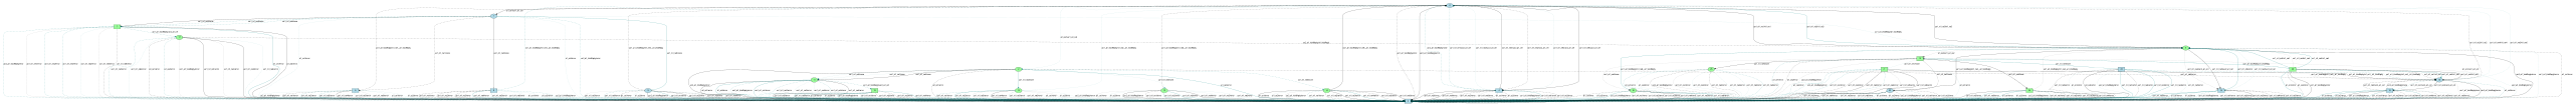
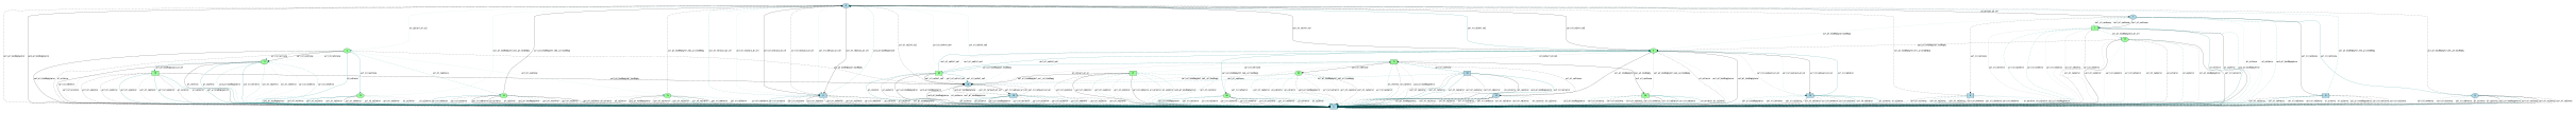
  digraph {
    fontname="Open Sans"
    node [fillcolor=palegreen fontname="Open Sans" shape=ellipse style=filled]
    edge [arrowhead=dot color=teal fontname="Open Sans" style=dashed]
    n1 [fillcolor=lightblue label=0]
    n2 [fillcolor=lightblue label=1]
    n3 [label=2]
    n4 [fillcolor=lightblue label=3 shape=box]
    n5 [fillcolor=lightblue label=4 shape=note]
    n6 [label=5]
    n7 [fillcolor=lightblue label=6 shape=note]
    n8 [label=7 shape=note]
    n9 [fillcolor=lightblue label=8 shape=note]
    n10 [fillcolor=lightblue label=9]
    n11 [fillcolor=lightblue label=10]
    n12 [label=11 shape=octagon]
    n13 [label=12 shape=octagon]
    n14 [label=13 shape=octagon]
    n15 [label=14 shape=octagon]
    n16 [label=15 shape=note]
    n17 [fillcolor=lightblue label=16 shape=note]
    n18 [label=17 shape=octagon]
    n19 [fillcolor=lightblue label=18 shape=note]
    n20 [label=19 shape=box]
    n21 [label=20 shape=note]
    n22 [label=21 shape=box]
    n23 [fillcolor=lightblue label=52]
    n24 [fillcolor=lightblue label=23 shape=box]
    n25 [label=24 shape=note]
    n26 [label=25]
    n27 [label=26]
    n1 -> n2 [arrowhead=diamond color=black label="ai1_ce1/usr1_ai1_ce1" style=solid]
    n1 -> n3 [label="ai1_ce2/usr1_ai1_ce2" style=dotted]
    n1 -> n4 [arrowhead=odot color=black label="usr1_ai1_VoidReply/error"]
    n1 -> n4 [arrowhead=diamond color=black label="usr2_ai1_VoidReply/error" style=solid]
    n1 -> n5 [arrowhead=odot label="usr1_ni1_ne1/usr2_ai1_ce1"]
    n1 -> n5 [label="usr1_ni1_ne2/usr2_ai1_ce1" style=dotted]
    n1 -> n5 [arrowhead=odot color=black label="usr1_ni1_ne3/usr2_ai1_ce1" style=solid]
    n1 -> n5 [color=black label="usr1_ni1_ne4/usr2_ai1_ce1"]
    n1 -> n5 [label="usr1_ni1_ne5/usr2_ai1_ce1" style=dotted]
    n1 -> n5 [arrowhead=diamond color=black label="usr1_ni1_ne6/usr2_ai1_ce1" style=solid]
    n2 -> n4 [label="ai1_ce1/error" style=dotted]
    n2 -> n4 [label="ai1_ce2/error" style=dotted]
    n2 -> n4 [label="usr2_ai1_VoidReply/error"]
    n2 -> n6 [label="usr1_ai1_VoidReply/ai1_VoidReply" style=dotted]
    n2 -> n7 [arrowhead=diamond color=black label="usr1_ni1_ne1/none"]
    n2 -> n8 [arrowhead=diamond color=black label="usr1_ni1_ne2/none" style=solid]
    n2 -> n8 [arrowhead=odot label="usr1_ni1_ne4/none"]
    n2 -> n8 [arrowhead=diamond label="usr1_ni1_ne6/none"]
    n2 -> n9 [arrowhead=odot color=black label="usr1_ni1_ne3/none" style=solid]
    n2 -> n10 [arrowhead=odot label="usr1_ni1_ne5/none" style=solid]
    n3 -> n4 [arrowhead=odot color=black label="ai1_ce1/error"]
    n3 -> n4 [arrowhead=diamond label="ai1_ce2/error" style=solid]
    n3 -> n4 [color=black label="usr2_ai1_VoidReply/error" style=solid]
-   n3 -> n11 [arrowhead=diamond color=black label="usr1_ni1_ne5/error"]
+   n3 -> n11 [arrowhead=diamond color=black label="usr1_ai1_VoidReply/ai1_VoidReply"]
    n3 -> n12 [arrowhead=diamond label="usr1_ni1_ne1/none" style=dotted]
    n3 -> n12 [arrowhead=diamond color=black label="usr1_ni1_ne3/none" style=solid]
    n3 -> n12 [arrowhead=diamond label="usr1_ni1_ne5/none" style=dotted]
    n3 -> n13 [arrowhead=diamond label="usr1_ni1_ne2/none" style=solid]
    n3 -> n14 [label="usr1_ni1_ne4/none" style=dotted]
    n3 -> n15 [label="usr1_ni1_ne6/none"]
    n4 -> n4 [color=black label="ai1_ce1/error"]
    n4 -> n4 [arrowhead=odot label="ai1_ce2/error"]
    n4 -> n4 [label="usr1_ai1_VoidReply/error" style=solid]
    n4 -> n4 [arrowhead=odot label="usr2_ai1_VoidReply/error"]
    n4 -> n4 [color=black label="usr1_ni1_ne1/error"]
    n4 -> n4 [arrowhead=diamond color=black label="usr1_ni1_ne2/error"]
    n4 -> n4 [arrowhead=odot label="usr1_ni1_ne3/error"]
    n4 -> n4 [arrowhead=odot color=black label="usr1_ni1_ne4/error"]
    n4 -> n4 [arrowhead=diamond label="usr1_ni1_ne5/error" style=solid]
    n4 -> n4 [arrowhead=odot color=black label="usr1_ni1_ne6/error" style=solid]
    n5 -> n1 [label="usr2_ai1_VoidReply/none"]
    n5 -> n4 [color=black label="ai1_ce1/error"]
    n5 -> n4 [arrowhead=odot color=black label="ai1_ce2/error"]
    n5 -> n4 [arrowhead=diamond label="usr1_ai1_VoidReply/error" style=dotted]
    n5 -> n4 [label="usr1_ni1_ne1/error" style=solid]
    n5 -> n4 [color=black label="usr1_ni1_ne2/error"]
    n5 -> n4 [color=black label="usr1_ni1_ne3/error" style=solid]
    n5 -> n4 [arrowhead=odot color=black label="usr1_ni1_ne4/error" style=solid]
    n5 -> n4 [arrowhead=odot color=black label="usr1_ni1_ne5/error"]
    n5 -> n4 [arrowhead=odot color=black label="usr1_ni1_ne6/error" style=dotted]
    n6 -> n1 [arrowhead=diamond color=black label="usr1_ni1_ne1/ni1_ne1" style=solid]
    n6 -> n1 [label="usr1_ni1_ne3/ni1_ne3" style=solid]
    n6 -> n1 [arrowhead=odot color=black label="usr1_ni1_ne5/ni1_ne5" style=solid]
    n6 -> n4 [arrowhead=odot color=black label="ai1_ce1/error"]
    n6 -> n4 [label="usr1_ai1_VoidReply/error" style=dotted]
    n6 -> n4 [color=black label="usr2_ai1_VoidReply/error" style=solid]
    n6 -> n16 [color=black label="ai1_ce2/usr1_ai1_ce2" style=dotted]
    n6 -> n17 [arrowhead=diamond label="usr1_ni1_ne2/usr2_ai1_ce1" style=dotted]
    n6 -> n17 [color=black label="usr1_ni1_ne4/usr2_ai1_ce1" style=dotted]
    n6 -> n17 [color=black label="usr1_ni1_ne6/usr2_ai1_ce1" style=solid]
    n7 -> n1 [arrowhead=odot color=black label="usr1_ai1_VoidReply/ni1_ne1__ai1_VoidReply"]
    n7 -> n4 [arrowhead=diamond label="ai1_ce1/error" style=dotted]
    n7 -> n4 [arrowhead=odot label="ai1_ce2/error" style=dotted]
    n7 -> n4 [arrowhead=diamond label="usr2_ai1_VoidReply/error" style=dotted]
    n7 -> n4 [color=black label="usr1_ni1_ne1/error"]
    n7 -> n4 [arrowhead=diamond label="usr1_ni1_ne2/error"]
    n7 -> n4 [arrowhead=odot label="usr1_ni1_ne3/error"]
    n7 -> n4 [color=black label="usr1_ni1_ne4/error" style=solid]
    n7 -> n4 [arrowhead=diamond color=black label="usr1_ni1_ne5/error" style=dotted]
    n7 -> n4 [color=black label="usr1_ni1_ne6/error" style=dotted]
    n8 -> n4 [label="ai1_ce1/error" style=solid]
    n8 -> n4 [color=black label="ai1_ce2/error" style=solid]
    n8 -> n4 [arrowhead=odot label="usr2_ai1_VoidReply/error"]
    n8 -> n4 [arrowhead=odot color=black label="usr1_ni1_ne1/error" style=dotted]
    n8 -> n4 [arrowhead=diamond label="usr1_ni1_ne2/error"]
    n8 -> n4 [arrowhead=diamond label="usr1_ni1_ne3/error"]
    n8 -> n4 [arrowhead=diamond label="usr1_ni1_ne4/error" style=dotted]
    n8 -> n4 [color=black label="usr1_ni1_ne5/error" style=dotted]
    n8 -> n4 [color=black label="usr1_ni1_ne6/error"]
    n8 -> n18 [arrowhead=diamond label="usr1_ai1_VoidReply/usr2_ai1_ce1"]
    n9 -> n1 [arrowhead=diamond label="usr1_ai1_VoidReply/ni1_ne3__ai1_VoidReply"]
    n9 -> n4 [arrowhead=diamond label="ai1_ce1/error" style=dotted]
    n9 -> n4 [label="ai1_ce2/error" style=dotted]
    n9 -> n4 [arrowhead=odot label="usr2_ai1_VoidReply/error"]
    n9 -> n4 [arrowhead=diamond color=black label="usr1_ni1_ne1/error"]
    n9 -> n4 [arrowhead=diamond color=black label="usr1_ni1_ne2/error"]
    n9 -> n4 [color=black label="usr1_ni1_ne3/error"]
    n9 -> n4 [arrowhead=odot label="usr1_ni1_ne4/error" style=solid]
    n9 -> n4 [arrowhead=diamond label="usr1_ni1_ne5/error"]
    n9 -> n4 [arrowhead=odot label="usr1_ni1_ne6/error" style=dotted]
    n10 -> n1 [arrowhead=diamond color=black label="usr1_ai1_VoidReply/ni1_ne5__ai1_VoidReply"]
    n10 -> n4 [arrowhead=odot color=black label="ai1_ce1/error"]
    n10 -> n4 [label="ai1_ce2/error" style=dotted]
    n10 -> n4 [arrowhead=diamond color=black label="usr2_ai1_VoidReply/error" style=solid]
    n10 -> n4 [label="usr1_ni1_ne1/error" style=solid]
    n10 -> n4 [arrowhead=odot color=black label="usr1_ni1_ne2/error" style=solid]
    n10 -> n4 [arrowhead=odot color=black label="usr1_ni1_ne3/error"]
    n10 -> n4 [arrowhead=diamond label="usr1_ni1_ne4/error" style=dotted]
    n10 -> n4 [arrowhead=diamond color=black label="usr1_ni1_ne5/error" style=dotted]
    n10 -> n4 [arrowhead=odot label="usr1_ni1_ne6/error"]
    n11 -> n1 [color=black label="usr1_ni1_ne2/ni1_ne2"]
    n11 -> n1 [arrowhead=odot label="usr1_ni1_ne4/ni1_ne4" style=dotted]
    n11 -> n1 [label="usr1_ni1_ne6/ni1_ne6" style=dotted]
    n11 -> n4 [label="ai1_ce2/error"]
    n11 -> n4 [arrowhead=diamond color=black label="usr1_ai1_VoidReply/error" style=dotted]
    n11 -> n4 [arrowhead=odot color=black label="usr2_ai1_VoidReply/error" style=solid]
    n11 -> n16 [color=black label="ai1_ce1/usr1_ai1_ce1" style=dotted]
    n11 -> n19 [arrowhead=diamond label="usr1_ni1_ne1/usr2_ai1_ce1"]
    n11 -> n19 [arrowhead=diamond color=black label="usr1_ni1_ne3/usr2_ai1_ce1" style=solid]
    n11 -> n19 [arrowhead=odot color=black label="usr1_ni1_ne5/usr2_ai1_ce1"]
    n12 -> n4 [arrowhead=odot color=black label="ai1_ce1/error" style=solid]
    n12 -> n4 [arrowhead=diamond label="ai1_ce2/error" style=solid]
    n12 -> n4 [label="usr2_ai1_VoidReply/error"]
    n12 -> n4 [arrowhead=diamond label="usr1_ni1_ne1/error" style=solid]
    n12 -> n4 [arrowhead=odot label="usr1_ni1_ne2/error"]
    n12 -> n4 [arrowhead=diamond label="usr1_ni1_ne3/error" style=dotted]
    n12 -> n4 [label="usr1_ni1_ne4/error" style=dotted]
    n12 -> n4 [arrowhead=diamond label="usr1_ni1_ne5/error"]
    n12 -> n4 [arrowhead=odot color=black label="usr1_ni1_ne6/error" style=solid]
    n12 -> n20 [arrowhead=diamond label="usr1_ai1_VoidReply/usr2_ai1_ce1"]
    n13 -> n1 [label="usr1_ai1_VoidReply/ni1_ne2__ai1_VoidReply" style=dotted]
    n13 -> n4 [arrowhead=diamond label="ai1_ce1/error" style=dotted]
    n13 -> n4 [color=black label="ai1_ce2/error" style=dotted]
    n13 -> n4 [arrowhead=diamond label="usr2_ai1_VoidReply/error" style=dotted]
    n13 -> n4 [arrowhead=odot label="usr1_ni1_ne1/error"]
    n13 -> n4 [arrowhead=odot label="usr1_ni1_ne2/error" style=solid]
    n13 -> n4 [arrowhead=odot color=black label="usr1_ni1_ne3/error" style=dotted]
    n13 -> n4 [arrowhead=diamond color=black label="usr1_ni1_ne4/error" style=solid]
    n13 -> n4 [label="usr1_ni1_ne5/error"]
    n13 -> n4 [arrowhead=diamond label="usr1_ni1_ne6/error" style=dotted]
    n14 -> n1 [arrowhead=diamond color=black label="usr1_ai1_VoidReply/ni1_ne4__ai1_VoidReply"]
    n14 -> n4 [arrowhead=odot color=black label="ai1_ce1/error" style=dotted]
    n14 -> n4 [arrowhead=diamond label="ai1_ce2/error" style=dotted]
    n14 -> n4 [arrowhead=diamond color=black label="usr2_ai1_VoidReply/error" style=solid]
    n14 -> n4 [color=black label="usr1_ni1_ne1/error"]
    n14 -> n4 [arrowhead=diamond label="usr1_ni1_ne2/error" style=solid]
    n14 -> n4 [arrowhead=diamond label="usr1_ni1_ne3/error" style=solid]
    n14 -> n4 [arrowhead=odot color=black label="usr1_ni1_ne4/error" style=solid]
    n14 -> n4 [arrowhead=diamond label="usr1_ni1_ne5/error" style=dotted]
    n14 -> n4 [label="usr1_ni1_ne6/error" style=dotted]
    n15 -> n1 [arrowhead=diamond color=black label="usr1_ai1_VoidReply/ni1_ne6__ai1_VoidReply" style=solid]
    n15 -> n4 [arrowhead=odot color=black label="ai1_ce1/error" style=solid]
    n15 -> n4 [arrowhead=odot label="ai1_ce2/error" style=dotted]
    n15 -> n4 [color=black label="usr2_ai1_VoidReply/error" style=dotted]
    n15 -> n4 [arrowhead=odot label="usr1_ni1_ne1/error"]
    n15 -> n4 [arrowhead=diamond color=black label="usr1_ni1_ne2/error"]
    n15 -> n4 [arrowhead=diamond color=black label="usr1_ni1_ne3/error" style=solid]
    n15 -> n4 [label="usr1_ni1_ne4/error" style=solid]
    n15 -> n4 [color=black label="usr1_ni1_ne5/error"]
    n15 -> n4 [arrowhead=odot color=black label="usr1_ni1_ne6/error" style=solid]
    n16 -> n4 [label="ai1_ce1/error"]
    n16 -> n4 [arrowhead=odot color=black label="ai1_ce2/error"]
    n16 -> n4 [arrowhead=odot color=black label="usr2_ai1_VoidReply/error" style=dotted]
    n16 -> n21 [arrowhead=odot label="usr1_ai1_VoidReply/ai1_VoidReply" style=solid]
    n16 -> n22 [arrowhead=odot label="usr1_ni1_ne1/none" style=dotted]
    n16 -> n23 [arrowhead=diamond color=black label="usr1_ni1_ne2/none"]
    n16 -> n24 [arrowhead=odot label="usr1_ni1_ne3/none" style=solid]
    n16 -> n25 [color=black label="usr1_ni1_ne4/none" style=solid]
    n16 -> n26 [arrowhead=diamond color=black label="usr1_ni1_ne5/none" style=solid]
    n16 -> n27 [color=black label="usr1_ni1_ne6/none" style=dotted]
    n17 -> n4 [arrowhead=diamond label="ai1_ce1/error" style=solid]
    n17 -> n4 [arrowhead=odot label="ai1_ce2/error" style=dotted]
    n17 -> n4 [label="usr1_ai1_VoidReply/error"]
    n17 -> n4 [label="usr1_ni1_ne1/error" style=dotted]
    n17 -> n4 [label="usr1_ni1_ne2/error" style=dotted]
    n17 -> n4 [arrowhead=odot color=black label="usr1_ni1_ne3/error" style=solid]
    n17 -> n4 [arrowhead=diamond color=black label="usr1_ni1_ne4/error"]
    n17 -> n4 [arrowhead=diamond color=black label="usr1_ni1_ne5/error"]
    n17 -> n4 [arrowhead=odot label="usr1_ni1_ne6/error" style=solid]
    n17 -> n6 [label="usr1_ni1_ne5/error" style=solid]
    n18 -> n4 [color=black label="ai1_ce1/error"]
    n18 -> n4 [arrowhead=odot label="ai1_ce2/error"]
    n18 -> n4 [arrowhead=diamond color=black label="usr1_ai1_VoidReply/error" style=dotted]
    n18 -> n4 [arrowhead=odot color=black label="usr1_ni1_ne1/error" style=solid]
    n18 -> n4 [arrowhead=odot color=black label="usr1_ni1_ne2/error" style=dotted]
    n18 -> n4 [color=black label="usr1_ni1_ne3/error" style=solid]
    n18 -> n4 [label="usr1_ni1_ne4/error" style=dotted]
    n18 -> n4 [arrowhead=diamond label="usr1_ni1_ne5/error"]
    n18 -> n4 [arrowhead=odot label="usr1_ni1_ne6/error" style=dotted]
    n18 -> n6 [color=black label="usr2_ai1_VoidReply/ai1_VoidReply"]
    n19 -> n4 [arrowhead=odot label="ai1_ce1/error" style=solid]
    n19 -> n4 [arrowhead=odot label="ai1_ce2/error" style=solid]
    n19 -> n4 [arrowhead=odot color=black label="usr1_ai1_VoidReply/error" style=solid]
    n19 -> n4 [label="usr1_ni1_ne1/error" style=solid]
    n19 -> n4 [arrowhead=diamond color=black label="usr1_ni1_ne2/error"]
    n19 -> n4 [arrowhead=diamond color=black label="usr1_ni1_ne3/error"]
    n19 -> n4 [arrowhead=odot label="usr1_ni1_ne4/error" style=solid]
    n19 -> n4 [arrowhead=odot color=black label="usr1_ni1_ne5/error"]
    n19 -> n4 [arrowhead=odot label="usr1_ni1_ne6/error" style=dotted]
    n19 -> n11 [arrowhead=odot color=black label="usr2_ai1_VoidReply/none"]
    n20 -> n4 [color=black label="ai1_ce1/error"]
    n20 -> n4 [label="ai1_ce2/error" style=dotted]
    n20 -> n4 [arrowhead=odot label="usr1_ai1_VoidReply/error" style=solid]
    n20 -> n4 [color=black label="usr1_ni1_ne1/error" style=dotted]
    n20 -> n4 [arrowhead=diamond color=black label="usr1_ni1_ne2/error"]
    n20 -> n4 [arrowhead=diamond color=black label="usr1_ni1_ne3/error"]
    n20 -> n4 [label="usr1_ni1_ne4/error" style=solid]
    n20 -> n4 [color=black label="usr1_ni1_ne5/error" style=dotted]
    n20 -> n4 [label="usr1_ni1_ne6/error" style=solid]
+   n20 -> n11 [arrowhead=diamond color=black label="usr2_ai1_VoidReply/ai1_VoidReply" style=solid]
    n21 -> n4 [arrowhead=diamond label="ai1_ce1/error" style=solid]
    n21 -> n4 [arrowhead=odot color=black label="ai1_ce2/error"]
    n21 -> n4 [color=black label="usr1_ai1_VoidReply/error" style=solid]
    n21 -> n4 [label="usr2_ai1_VoidReply/error" style=dotted]
    n21 -> n6 [label="usr1_ni1_ne2/ni1_ne2" style=solid]
    n21 -> n6 [color=black label="usr1_ni1_ne4/ni1_ne4" style=dotted]
    n21 -> n6 [label="usr1_ni1_ne6/ni1_ne6" style=solid]
    n21 -> n11 [arrowhead=diamond color=black label="usr1_ni1_ne1/ni1_ne1"]
    n21 -> n11 [arrowhead=diamond label="usr1_ni1_ne3/ni1_ne3" style=solid]
    n21 -> n11 [arrowhead=diamond color=black label="usr1_ni1_ne5/ni1_ne5" style=solid]
    n22 -> n4 [label="ai1_ce1/error" style=dotted]
    n22 -> n4 [arrowhead=odot label="ai1_ce2/error"]
    n22 -> n4 [arrowhead=diamond label="usr2_ai1_VoidReply/error"]
    n22 -> n4 [label="usr1_ni1_ne1/error"]
    n22 -> n4 [color=black label="usr1_ni1_ne2/error"]
    n22 -> n4 [arrowhead=diamond color=black label="usr1_ni1_ne3/error" style=solid]
    n22 -> n4 [label="usr1_ni1_ne4/error"]
    n22 -> n4 [arrowhead=odot color=black label="usr1_ni1_ne5/error" style=dotted]
    n22 -> n4 [arrowhead=odot color=black label="usr1_ni1_ne6/error" style=solid]
    n22 -> n11 [arrowhead=diamond color=black label="usr1_ai1_VoidReply/ni1_ne1__ai1_VoidReply" style=solid]
    n23 -> n4 [arrowhead=odot label="ai1_ce1/error"]
    n23 -> n4 [arrowhead=diamond color=black label="ai1_ce2/error" style=dotted]
    n23 -> n4 [arrowhead=odot color=black label="usr2_ai1_VoidReply/error"]
    n23 -> n4 [arrowhead=odot label="usr1_ni1_ne1/error"]
    n23 -> n4 [color=black label="usr1_ni1_ne2/error"]
    n23 -> n4 [arrowhead=diamond color=black label="usr1_ni1_ne3/error"]
    n23 -> n4 [arrowhead=odot color=black label="usr1_ni1_ne4/error" style=solid]
    n23 -> n4 [label="usr1_ni1_ne5/error"]
    n23 -> n4 [label="usr1_ni1_ne6/error" style=dotted]
    n23 -> n6 [arrowhead=odot color=black label="usr1_ai1_VoidReply/ni1_ne2__ai1_VoidReply" style=solid]
    n24 -> n4 [arrowhead=odot label="ai1_ce1/error" style=dotted]
    n24 -> n4 [arrowhead=diamond color=black label="ai1_ce2/error" style=solid]
    n24 -> n4 [label="usr2_ai1_VoidReply/error" style=dotted]
    n24 -> n4 [label="usr1_ni1_ne1/error" style=solid]
    n24 -> n4 [color=black label="usr1_ni1_ne2/error"]
    n24 -> n4 [arrowhead=odot label="usr1_ni1_ne3/error" style=solid]
    n24 -> n4 [arrowhead=odot label="usr1_ni1_ne4/error" style=solid]
    n24 -> n4 [arrowhead=odot label="usr1_ni1_ne5/error" style=dotted]
    n24 -> n4 [color=black label="usr1_ni1_ne6/error"]
    n24 -> n11 [label="usr1_ai1_VoidReply/ni1_ne3__ai1_VoidReply"]
    n25 -> n4 [label="ai1_ce1/error" style=solid]
    n25 -> n4 [arrowhead=odot label="ai1_ce2/error" style=dotted]
    n25 -> n4 [arrowhead=odot label="usr2_ai1_VoidReply/error" style=dotted]
    n25 -> n4 [label="usr1_ni1_ne1/error"]
    n25 -> n4 [color=black label="usr1_ni1_ne2/error"]
    n25 -> n4 [arrowhead=odot label="usr1_ni1_ne3/error"]
    n25 -> n4 [arrowhead=diamond color=black label="usr1_ni1_ne4/error" style=solid]
    n25 -> n4 [arrowhead=odot color=black label="usr1_ni1_ne5/error" style=solid]
    n25 -> n4 [label="usr1_ni1_ne6/error" style=solid]
    n25 -> n6 [arrowhead=odot color=black label="usr1_ai1_VoidReply/ni1_ne4__ai1_VoidReply" style=dotted]
    n26 -> n4 [arrowhead=odot label="ai1_ce1/error"]
    n26 -> n4 [arrowhead=odot label="ai1_ce2/error" style=dotted]
    n26 -> n4 [arrowhead=odot color=black label="usr2_ai1_VoidReply/error"]
    n26 -> n4 [arrowhead=diamond color=black label="usr1_ni1_ne1/error" style=dotted]
    n26 -> n4 [arrowhead=diamond label="usr1_ni1_ne2/error" style=dotted]
    n26 -> n4 [arrowhead=odot color=black label="usr1_ni1_ne3/error"]
    n26 -> n4 [arrowhead=diamond label="usr1_ni1_ne4/error" style=dotted]
    n26 -> n4 [label="usr1_ni1_ne5/error" style=dotted]
    n26 -> n4 [label="usr1_ni1_ne6/error"]
    n26 -> n11 [color=black label="usr1_ai1_VoidReply/ni1_ne5__ai1_VoidReply" style=dotted]
    n27 -> n4 [color=black label="ai1_ce1/error"]
    n27 -> n4 [arrowhead=odot label="ai1_ce2/error" style=dotted]
    n27 -> n4 [label="usr2_ai1_VoidReply/error" style=solid]
    n27 -> n4 [label="usr1_ni1_ne1/error"]
    n27 -> n4 [color=black label="usr1_ni1_ne2/error" style=dotted]
    n27 -> n4 [color=black label="usr1_ni1_ne3/error"]
    n27 -> n4 [arrowhead=odot color=black label="usr1_ni1_ne4/error" style=solid]
    n27 -> n4 [color=black label="usr1_ni1_ne5/error"]
    n27 -> n4 [arrowhead=diamond label="usr1_ni1_ne6/error" style=solid]
    n27 -> n6 [label="usr1_ai1_VoidReply/ni1_ne6__ai1_VoidReply" style=solid]
  }
